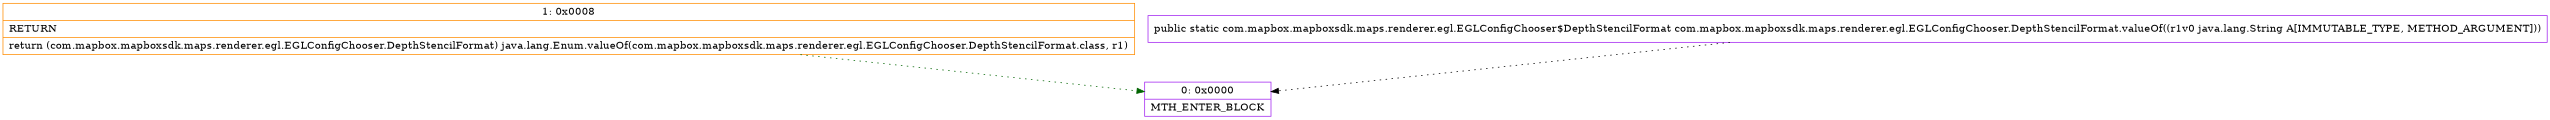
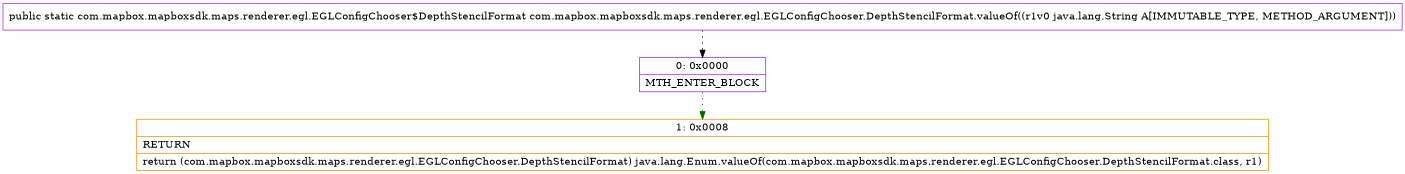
  digraph {
    node [shape=record color=purple]
    edge [style=dotted]
    n1 [label="{0\:\ 0x0000|MTH_ENTER_BLOCK\l}"]
    n2 [label="{1\:\ 0x0008|RETURN\l|return (com.mapbox.mapboxsdk.maps.renderer.egl.EGLConfigChooser.DepthStencilFormat) java.lang.Enum.valueOf(com.mapbox.mapboxsdk.maps.renderer.egl.EGLConfigChooser.DepthStencilFormat.class, r1)\l}" color=darkorange]
    n3 [label="{public static com.mapbox.mapboxsdk.maps.renderer.egl.EGLConfigChooser$DepthStencilFormat com.mapbox.mapboxsdk.maps.renderer.egl.EGLConfigChooser.DepthStencilFormat.valueOf((r1v0 java.lang.String A[IMMUTABLE_TYPE, METHOD_ARGUMENT])) }"]
-   n2 -> n1 [color=darkgreen]
+   n1 -> n2 [color=darkgreen]
    n3 -> n1 [color=black]
  }
